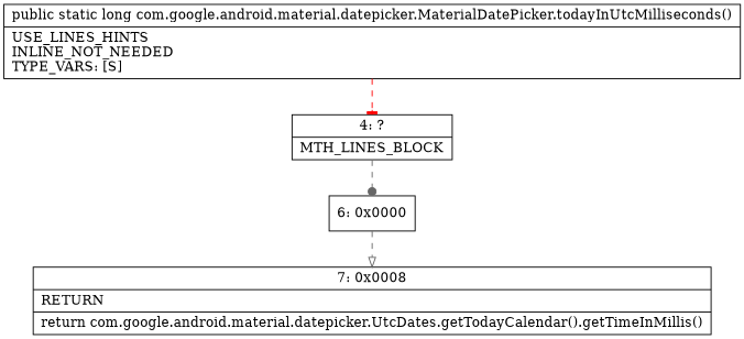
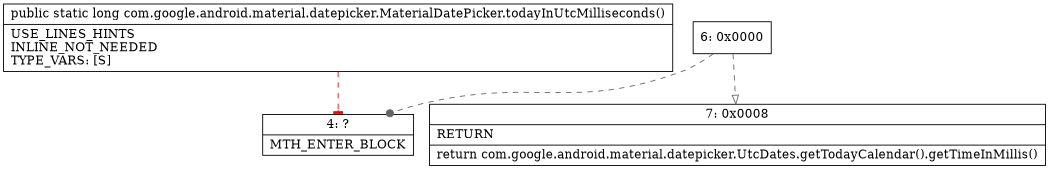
  digraph {
    node [shape=record]
    edge [color=gray40 style=dashed]
-   n1 [label="{4\:\ ?|MTH_LINES_BLOCK\l}"]
+   n1 [label="{4\:\ ?|MTH_ENTER_BLOCK\l}"]
    n2 [label="{6\:\ 0x0000}"]
    n3 [label="{7\:\ 0x0008|RETURN\l|return com.google.android.material.datepicker.UtcDates.getTodayCalendar().getTimeInMillis()\l}"]
    n4 [label="{public static long com.google.android.material.datepicker.MaterialDatePicker.todayInUtcMilliseconds()  | USE_LINES_HINTS\lINLINE_NOT_NEEDED\lTYPE_VARS: [S]\l}"]
-   n1 -> n2 [arrowhead=dot]
+   n2 -> n1 [arrowhead=dot]
    n2 -> n3 [arrowhead=onormal]
    n4 -> n1 [arrowhead=tee color=red]
  }
